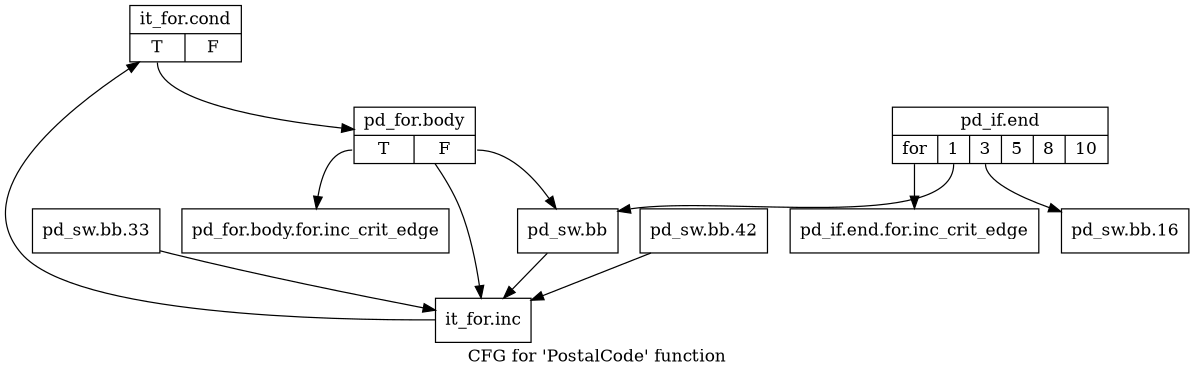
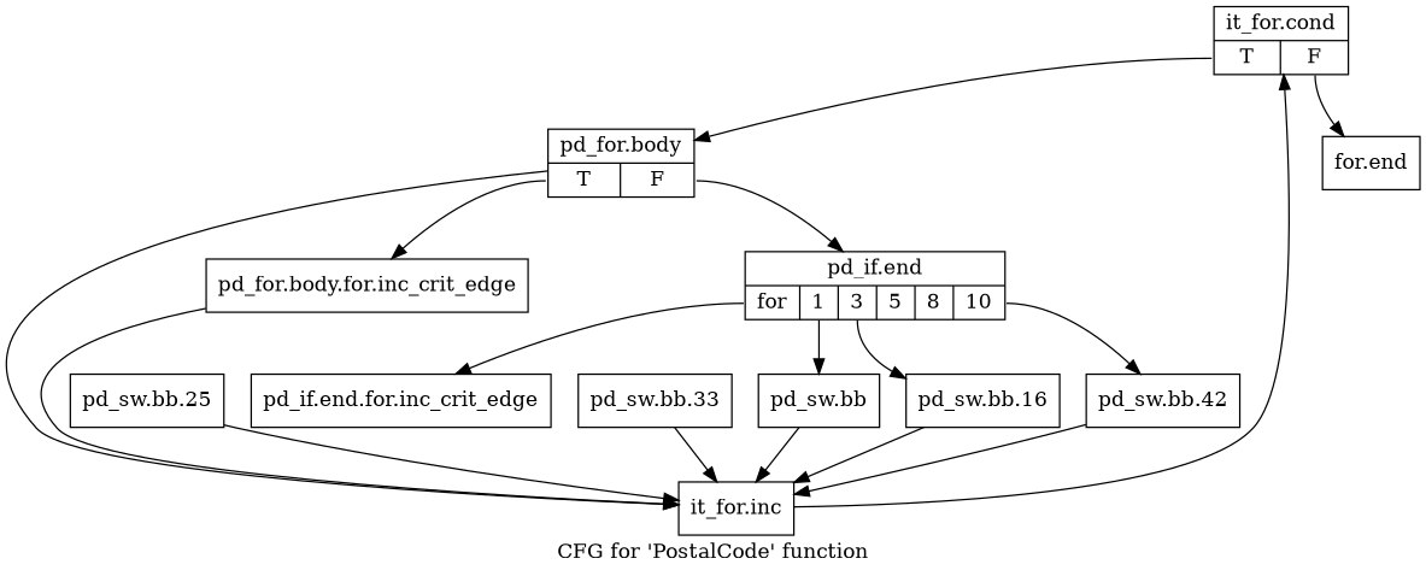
  digraph {
    label="CFG for 'PostalCode' function"
    node [shape=record]
    n1 [label="{it_for.cond|{<s0>T|<s1>F}}"]
    n2 [label="{pd_for.body|{<s0>T|<s1>F}}"]
+   n3 [label="{for.end}"]
    n4 [label="{pd_for.body.for.inc_crit_edge}"]
    n5 [label="{pd_if.end|{<s0>for|<s1>1|<s2>3|<s3>5|<s4>8|<s5>10}}"]
    n6 [label="{it_for.inc}"]
    n7 [label="{pd_if.end.for.inc_crit_edge}"]
    n8 [label="{pd_sw.bb}"]
    n9 [label="{pd_sw.bb.16}"]
    n10 [label="{pd_sw.bb.42}"]
+   n11 [label="{pd_sw.bb.25}"]
    n12 [label="{pd_sw.bb.33}"]
    n1 -> n2 [tailport=s0]
+   n1 -> n3 [tailport=s1]
    n2 -> n4 [tailport=s0]
-   n2 -> n8 [tailport=s1]
+   n2 -> n5 [tailport=s1]
    n2 -> n6
+   n4 -> n6
    n5 -> n7 [tailport=s0]
    n5 -> n8 [tailport=s1]
    n5 -> n9 [tailport=s2]
+   n5 -> n10 [tailport=s5]
    n6 -> n1
    n8 -> n6
+   n9 -> n6
    n10 -> n6
+   n11 -> n6
    n12 -> n6
  }
